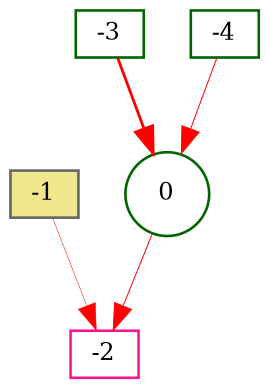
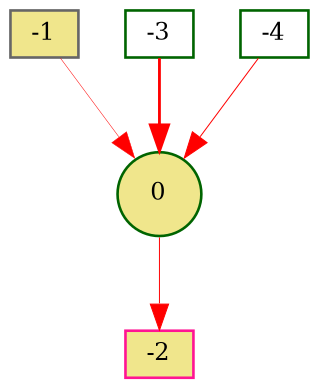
  digraph {
    node [color=darkgreen fillcolor=white fontsize=9 shape=box style=filled]
    edge [color=red style=solid]
    -1 [color=gray40 fillcolor=khaki height=0.2 width=0.2]
-   0 [height=0.2 shape=circle width=0.2]
-   -2 [color=deeppink height=0.2 width=0.2]
+   0 [fillcolor=khaki height=0.2 shape=circle width=0.2]
+   -2 [color=deeppink fillcolor=khaki height=0.2 width=0.2]
    -3 [height=0.2 width=0.2]
    -4 [height=0.2 width=0.2]
-   -1 -> -2 [penwidth=0.1919615059907817]
+   -1 -> 0 [penwidth=0.1919615059907817]
    0 -> -2 [penwidth=0.37787868958540216]
    -3 -> 0 [penwidth=1.083754371783594]
    -4 -> 0 [penwidth=0.38267004038956975]
  }
